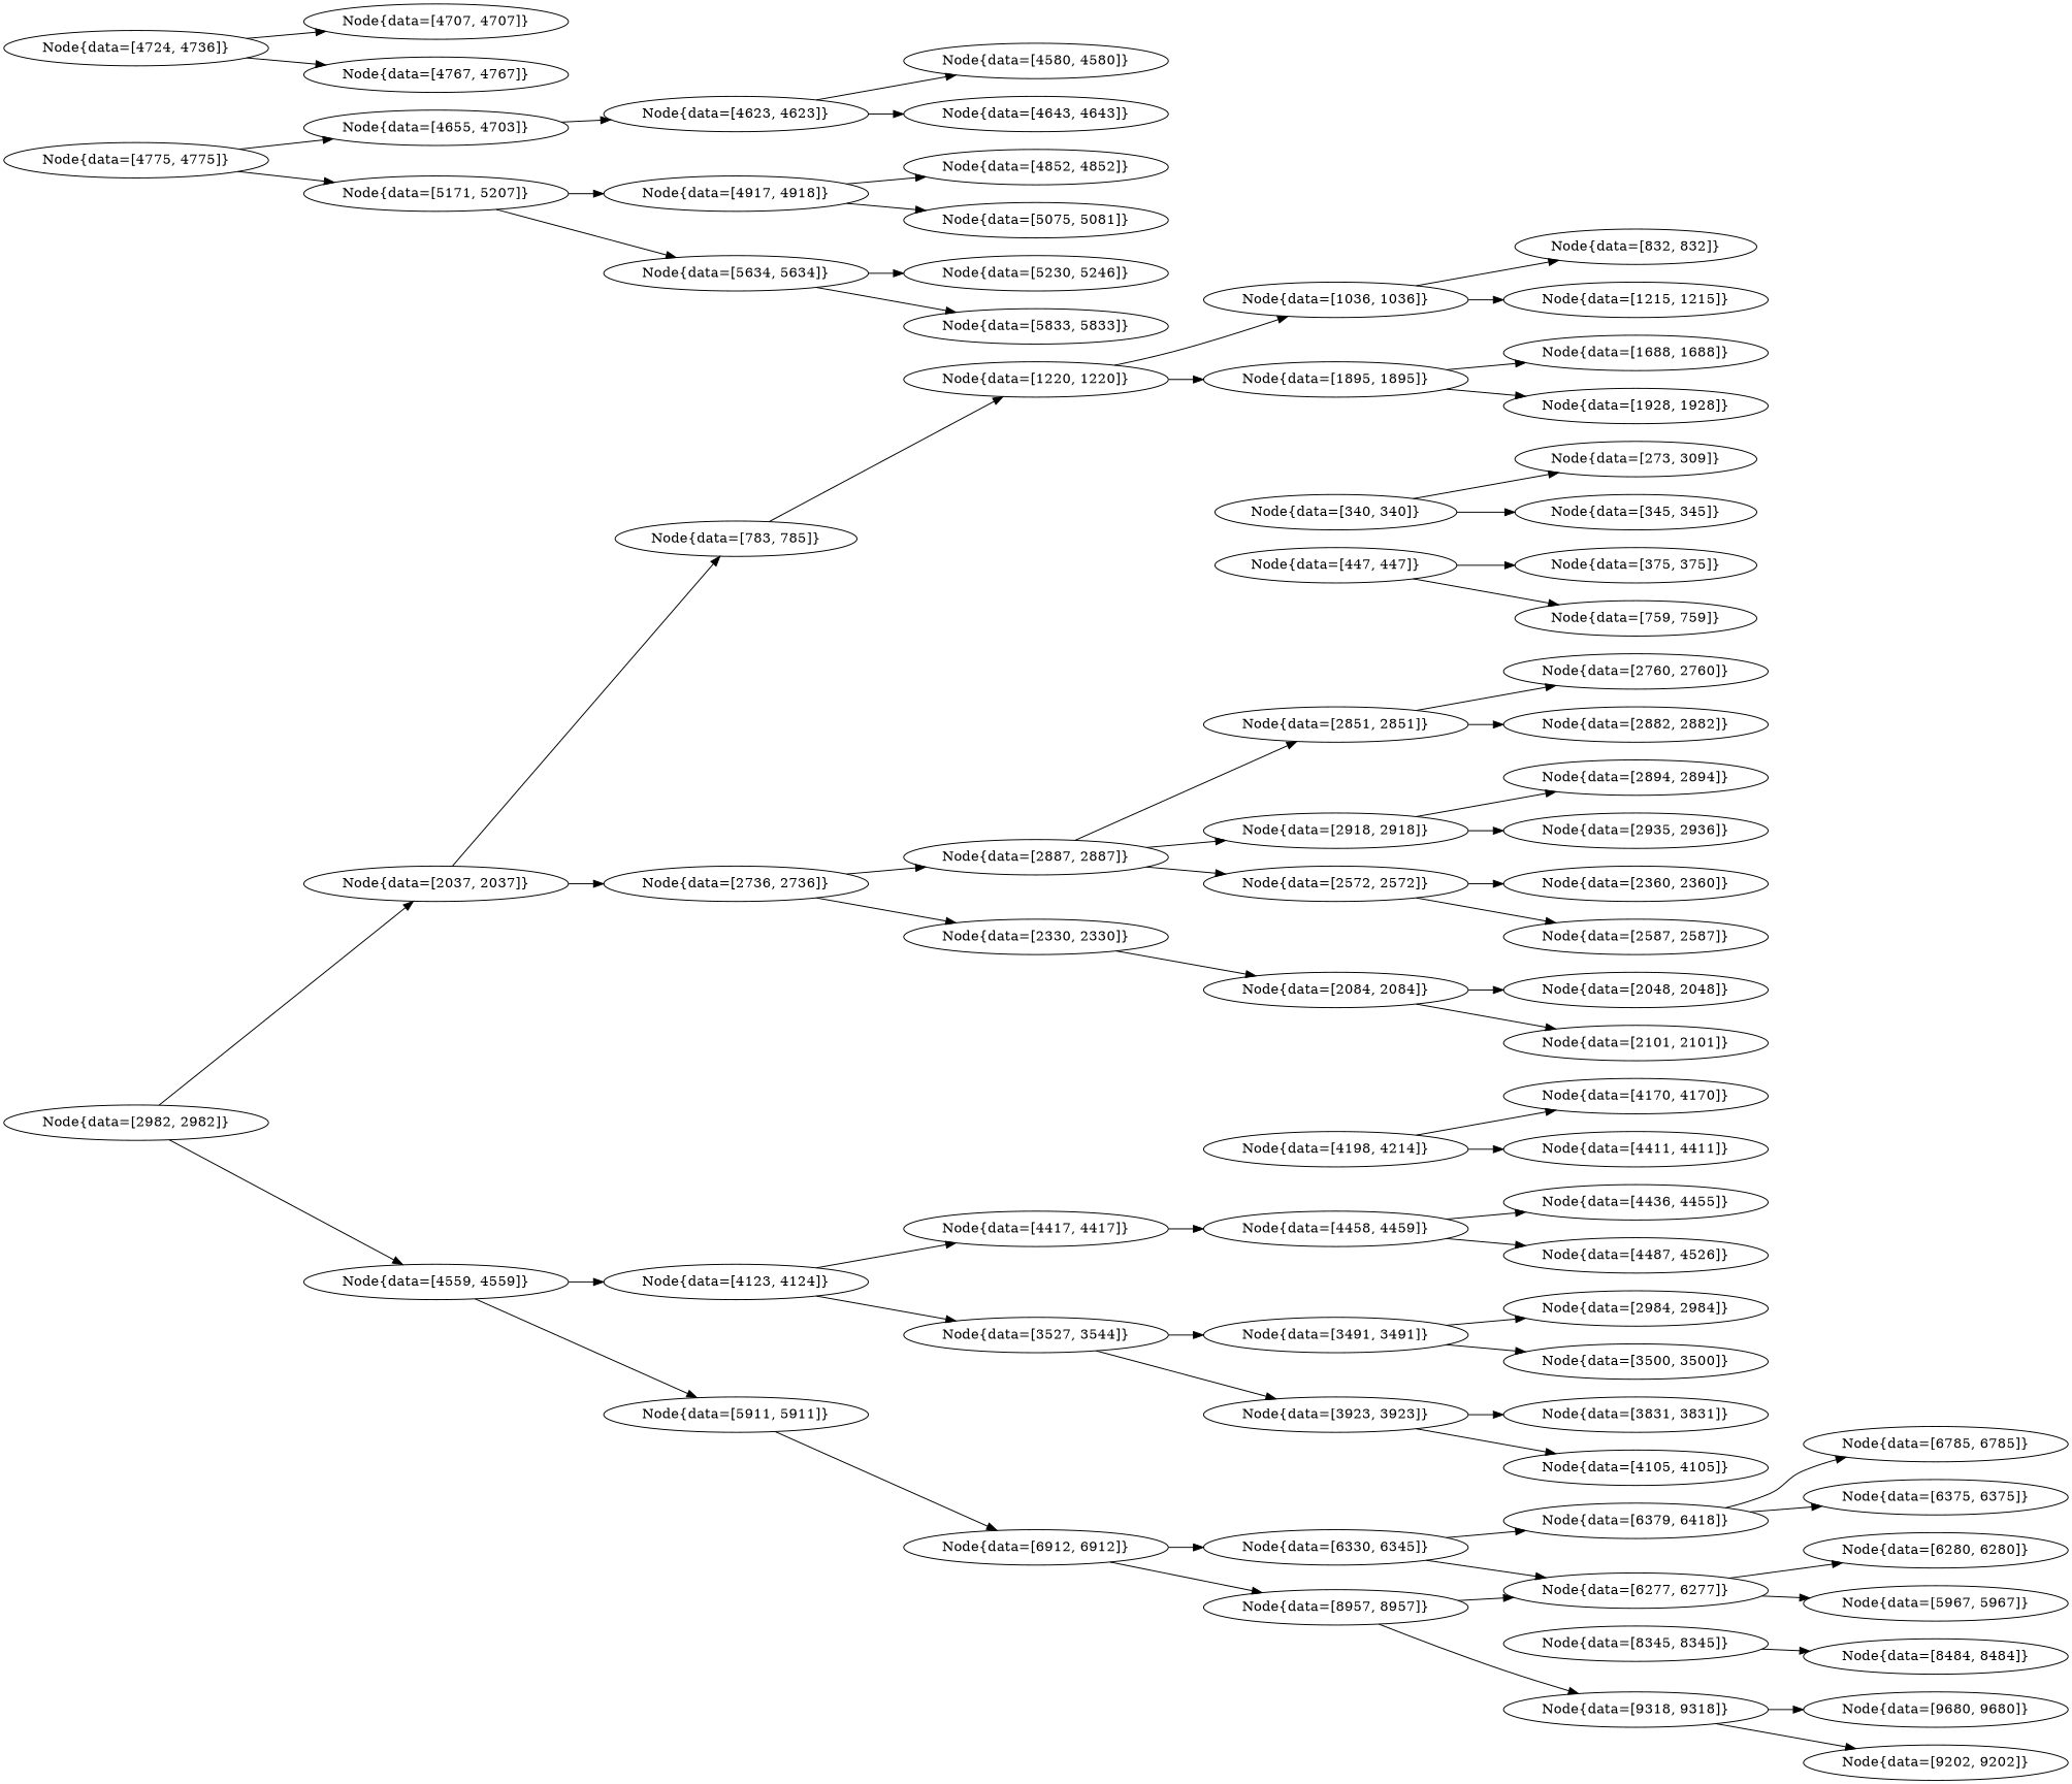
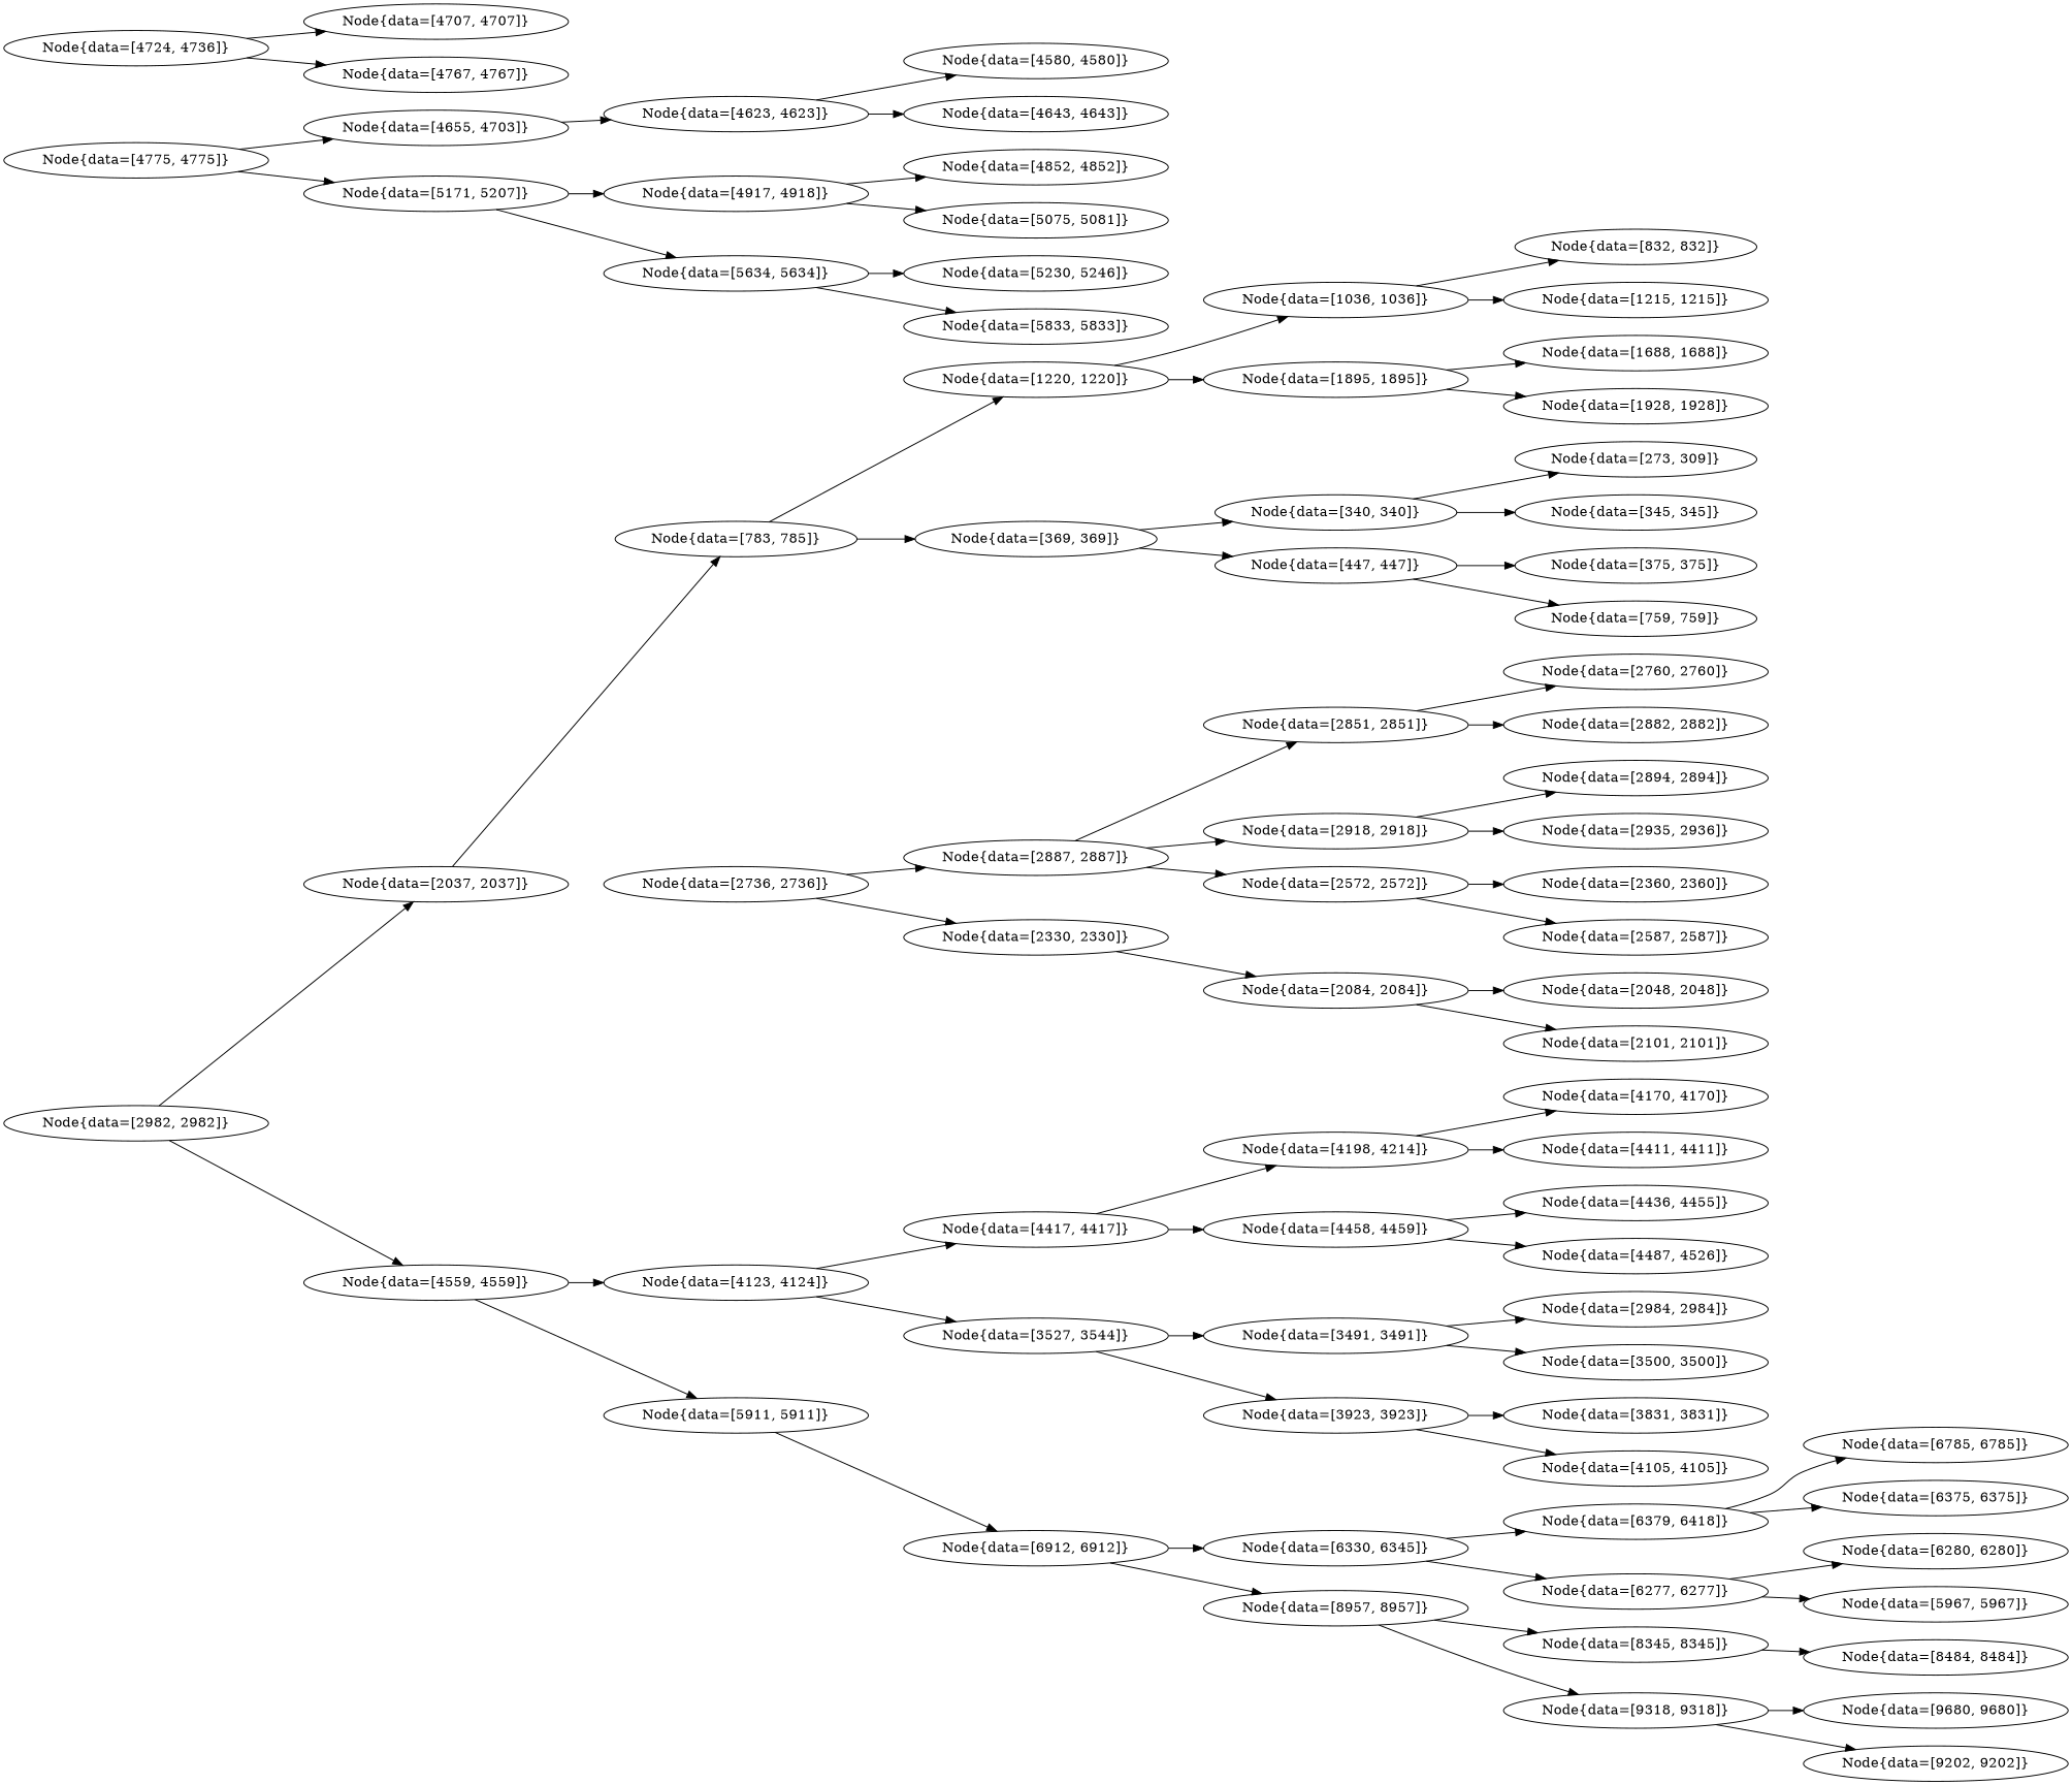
  digraph {
    rankdir=LR
    n1 [label="Node{data=[2982, 2982]}"]
    n2 [label="Node{data=[2037, 2037]}"]
    n3 [label="Node{data=[4559, 4559]}"]
    n4 [label="Node{data=[783, 785]}"]
    n5 [label="Node{data=[2736, 2736]}"]
    n6 [label="Node{data=[4123, 4124]}"]
    n7 [label="Node{data=[5911, 5911]}"]
+   n8 [label="Node{data=[369, 369]}"]
    n9 [label="Node{data=[1220, 1220]}"]
    n10 [label="Node{data=[2330, 2330]}"]
    n11 [label="Node{data=[2887, 2887]}"]
    n12 [label="Node{data=[340, 340]}"]
    n13 [label="Node{data=[447, 447]}"]
    n14 [label="Node{data=[1036, 1036]}"]
    n15 [label="Node{data=[1895, 1895]}"]
    n16 [label="Node{data=[273, 309]}"]
    n17 [label="Node{data=[345, 345]}"]
    n18 [label="Node{data=[375, 375]}"]
    n19 [label="Node{data=[759, 759]}"]
    n20 [label="Node{data=[832, 832]}"]
    n21 [label="Node{data=[1215, 1215]}"]
    n22 [label="Node{data=[1688, 1688]}"]
    n23 [label="Node{data=[1928, 1928]}"]
    n24 [label="Node{data=[2084, 2084]}"]
    n25 [label="Node{data=[2572, 2572]}"]
    n26 [label="Node{data=[2851, 2851]}"]
    n27 [label="Node{data=[2918, 2918]}"]
    n28 [label="Node{data=[2048, 2048]}"]
    n29 [label="Node{data=[2101, 2101]}"]
    n30 [label="Node{data=[2360, 2360]}"]
    n31 [label="Node{data=[2587, 2587]}"]
    n32 [label="Node{data=[2760, 2760]}"]
    n33 [label="Node{data=[2882, 2882]}"]
    n34 [label="Node{data=[2894, 2894]}"]
    n35 [label="Node{data=[2935, 2936]}"]
    n36 [label="Node{data=[3527, 3544]}"]
    n37 [label="Node{data=[4417, 4417]}"]
    n38 [label="Node{data=[6912, 6912]}"]
    n39 [label="Node{data=[3491, 3491]}"]
    n40 [label="Node{data=[3923, 3923]}"]
    n41 [label="Node{data=[4198, 4214]}"]
    n42 [label="Node{data=[4458, 4459]}"]
    n43 [label="Node{data=[2984, 2984]}"]
    n44 [label="Node{data=[3500, 3500]}"]
    n45 [label="Node{data=[3831, 3831]}"]
    n46 [label="Node{data=[4105, 4105]}"]
    n47 [label="Node{data=[4170, 4170]}"]
    n48 [label="Node{data=[4411, 4411]}"]
    n49 [label="Node{data=[4436, 4455]}"]
    n50 [label="Node{data=[4487, 4526]}"]
    n51 [label="Node{data=[4775, 4775]}"]
    n52 [label="Node{data=[4655, 4703]}"]
    n53 [label="Node{data=[5171, 5207]}"]
    n54 [label="Node{data=[6330, 6345]}"]
    n55 [label="Node{data=[8957, 8957]}"]
    n56 [label="Node{data=[4623, 4623]}"]
    n57 [label="Node{data=[4917, 4918]}"]
    n58 [label="Node{data=[5634, 5634]}"]
    n59 [label="Node{data=[4580, 4580]}"]
    n60 [label="Node{data=[4643, 4643]}"]
    n61 [label="Node{data=[4724, 4736]}"]
    n62 [label="Node{data=[4707, 4707]}"]
    n63 [label="Node{data=[4767, 4767]}"]
    n64 [label="Node{data=[4852, 4852]}"]
    n65 [label="Node{data=[5075, 5081]}"]
    n66 [label="Node{data=[5230, 5246]}"]
    n67 [label="Node{data=[5833, 5833]}"]
    n68 [label="Node{data=[6277, 6277]}"]
    n69 [label="Node{data=[6379, 6418]}"]
    n70 [label="Node{data=[8345, 8345]}"]
    n71 [label="Node{data=[9318, 9318]}"]
    n72 [label="Node{data=[5967, 5967]}"]
    n73 [label="Node{data=[6280, 6280]}"]
    n74 [label="Node{data=[6375, 6375]}"]
    n75 [label="Node{data=[6785, 6785]}"]
    n76 [label="Node{data=[8484, 8484]}"]
    n77 [label="Node{data=[9202, 9202]}"]
    n78 [label="Node{data=[9680, 9680]}"]
    n1 -> n2
    n1 -> n3
    n2 -> n4
-   n2 -> n5
    n3 -> n6
    n3 -> n7
+   n4 -> n8
    n4 -> n9
    n5 -> n10
    n5 -> n11
    n6 -> n36
    n6 -> n37
    n7 -> n38
+   n8 -> n12
+   n8 -> n13
    n9 -> n14
    n9 -> n15
    n10 -> n24
    n11 -> n25
    n11 -> n26
    n11 -> n27
    n12 -> n16
    n12 -> n17
    n13 -> n18
    n13 -> n19
    n14 -> n20
    n14 -> n21
    n15 -> n22
    n15 -> n23
    n24 -> n28
    n24 -> n29
    n25 -> n30
    n25 -> n31
    n26 -> n32
    n26 -> n33
    n27 -> n34
    n27 -> n35
    n36 -> n39
    n36 -> n40
+   n37 -> n41
    n37 -> n42
    n38 -> n54
    n38 -> n55
    n39 -> n43
    n39 -> n44
    n40 -> n45
    n40 -> n46
    n41 -> n47
    n41 -> n48
    n42 -> n49
    n42 -> n50
    n51 -> n52
    n51 -> n53
    n52 -> n56
    n53 -> n57
    n53 -> n58
    n54 -> n68
    n54 -> n69
-   n55 -> n68
+   n55 -> n70
    n55 -> n71
    n56 -> n59
    n56 -> n60
    n57 -> n64
    n57 -> n65
    n58 -> n66
    n58 -> n67
    n61 -> n62
    n61 -> n63
    n68 -> n72
    n68 -> n73
    n69 -> n74
    n69 -> n75
    n70 -> n76
    n71 -> n77
    n71 -> n78
  }
